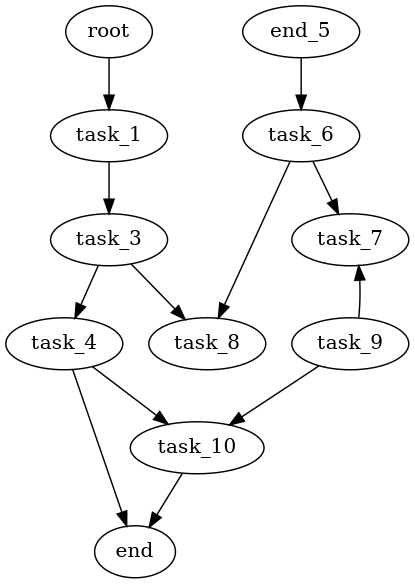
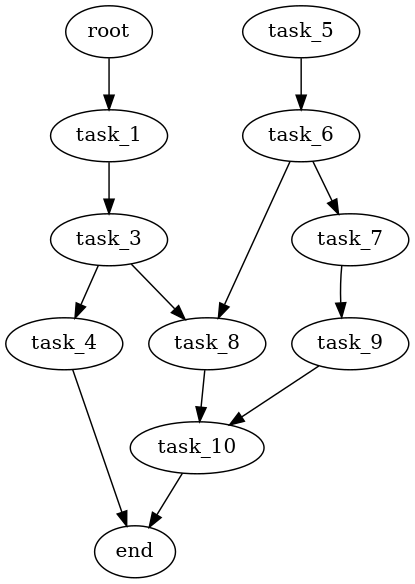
  digraph {
    root
    task_1
    task_3
    task_4
    task_8
    end
-   task_5 [label=end_5]
+   task_5
    task_6
    task_7
    task_9
    task_10
    root -> task_1
    task_1 -> task_3
    task_3 -> task_4
    task_3 -> task_8
    task_4 -> end
-   task_4 -> task_10
+   task_8 -> task_10
    task_5 -> task_6
    task_6 -> task_8
    task_6 -> task_7
-   task_9 -> task_7
+   task_7 -> task_9
    task_9 -> task_10
    task_10 -> end
  }
